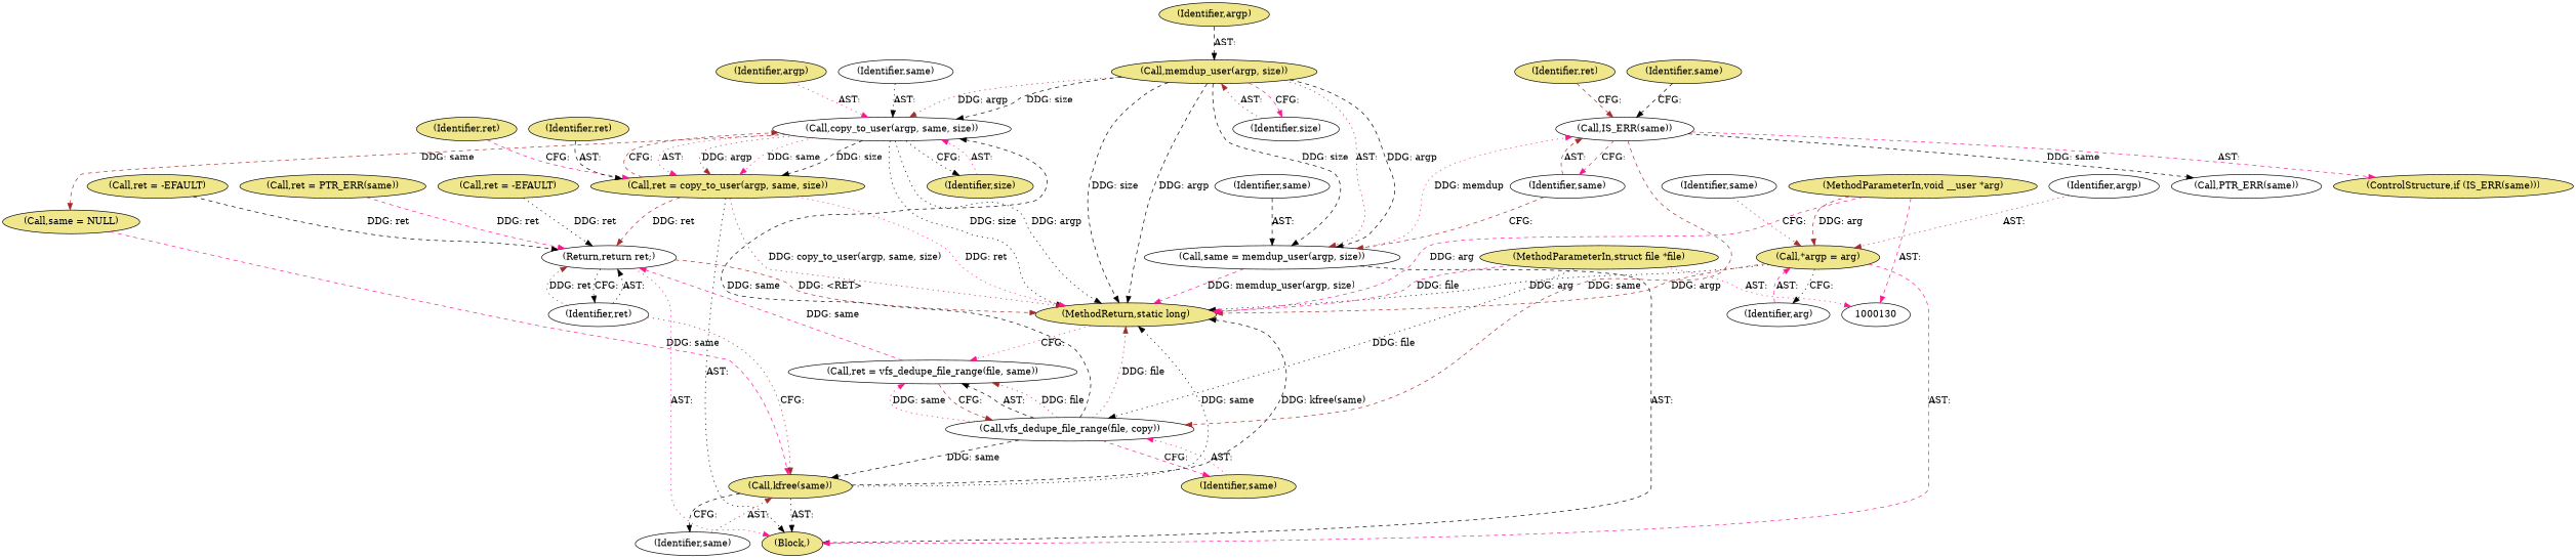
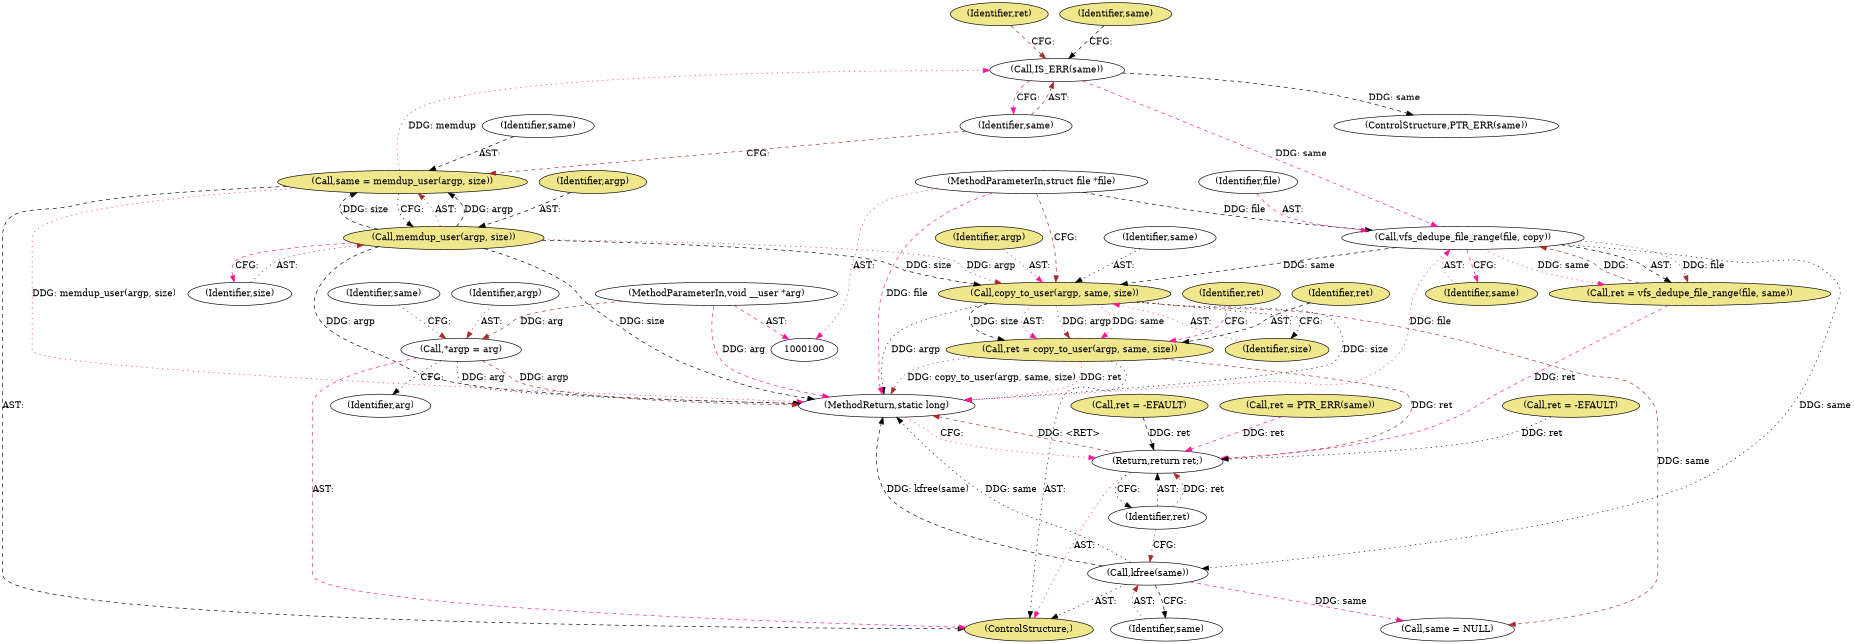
  digraph {
    node [fillcolor=white style=filled]
    edge [color=black style=dashed]
-   n1 [label="(Call,copy_to_user(argp, same, size))"]
+   n1 [fillcolor=khaki label="(Call,copy_to_user(argp, same, size))"]
    n2 [fillcolor=khaki label="(Call,ret = copy_to_user(argp, same, size))"]
-   n3 [fillcolor=khaki label="(MethodReturn,static long)"]
+   n3 [label="(MethodReturn,static long)"]
    n4 [fillcolor=khaki label="(Identifier,size)"]
-   n5 [fillcolor=khaki label="(Call,same = NULL)"]
-   n6 [fillcolor=khaki label="(Block,)"]
+   n5 [label="(Call,same = NULL)"]
+   n6 [fillcolor=khaki label="(ControlStructure,)"]
    n7 [label="(Return,return ret;)"]
-   n8 [fillcolor=khaki label="(Call,kfree(same))"]
+   n8 [label="(Call,kfree(same))"]
    n9 [label="(Identifier,same)"]
    n10 [fillcolor=khaki label="(Call,memdup_user(argp, size))"]
-   n11 [label="(Call,same = memdup_user(argp, size))"]
+   n11 [fillcolor=khaki label="(Call,same = memdup_user(argp, size))"]
    n12 [label="(Identifier,size)"]
    n13 [label="(Call,IS_ERR(same))"]
-   n14 [fillcolor=khaki label="(Call,*argp = arg)"]
+   n14 [label="(Call,*argp = arg)"]
    n15 [label="(Identifier,arg)"]
-   n16 [fillcolor=khaki label="(MethodParameterIn,void __user *arg)"]
-   1000100 [label=1000130]
+   n16 [label="(MethodParameterIn,void __user *arg)"]
+   1000100
    n18 [label="(Call,vfs_dedupe_file_range(file, copy))"]
    n19 [fillcolor=khaki label="(Identifier,same)"]
-   n20 [label="(Call,ret = vfs_dedupe_file_range(file, same))"]
-   n21 [fillcolor=khaki label="(MethodParameterIn,struct file *file)"]
+   n20 [fillcolor=khaki label="(Call,ret = vfs_dedupe_file_range(file, same))"]
+   n21 [label="(MethodParameterIn,struct file *file)"]
    n22 [label="(Identifier,same)"]
-   n23 [label="(Call,PTR_ERR(same))"]
-   n24 [fillcolor=khaki label="(ControlStructure,if (IS_ERR(same)))"]
+   n23 [label="(ControlStructure,PTR_ERR(same))"]
    n25 [label="(Identifier,ret)"]
    n26 [fillcolor=khaki label="(Call,ret = -EFAULT)"]
    n27 [fillcolor=khaki label="(Call,ret = -EFAULT)"]
    n28 [label="(Identifier,same)"]
    n29 [fillcolor=khaki label="(Identifier,argp)"]
    n30 [fillcolor=khaki label="(Call,ret = PTR_ERR(same))"]
+   n31 [label="(Identifier,file)"]
    n32 [label="(Identifier,argp)"]
    n33 [fillcolor=khaki label="(Identifier,ret)"]
    n34 [fillcolor=khaki label="(Identifier,ret)"]
    n35 [fillcolor=khaki label="(Identifier,argp)"]
    n36 [fillcolor=khaki label="(Identifier,ret)"]
    n37 [fillcolor=khaki label="(Identifier,same)"]
    n38 [label="(Identifier,same)"]
    n39 [label="(Identifier,same)"]
    n1 -> n2 [color=deeppink label="AST: " style=dotted]
    n1 -> n2 [color=brown label="DDG: argp" style=dotted]
    n1 -> n2 [color=deeppink label="DDG: same" style=dotted]
    n1 -> n2 [label="DDG: size"]
    n1 -> n3 [label="DDG: size" style=dotted]
    n1 -> n3 [label="DDG: argp" style=dotted]
    n1 -> n4 [label="CFG: " style=dotted]
    n1 -> n5 [color=brown label="DDG: same"]
-   n2 -> n1 [color=brown label="CFG: "]
+   n21 -> n1 [color=brown label="CFG: "]
    n2 -> n3 [color=brown label="DDG: copy_to_user(argp, same, size)" style=dotted]
    n2 -> n3 [color=deeppink label="DDG: ret" style=dotted]
    n2 -> n6 [label="AST: " style=dotted]
    n2 -> n7 [color=brown label="DDG: ret"]
-   n3 -> n20 [color=deeppink label="CFG: " style=dotted]
+   n3 -> n7 [color=deeppink label="CFG: " style=dotted]
    n4 -> n1 [color=deeppink label="AST: " style=dotted]
-   n5 -> n8 [color=deeppink label="DDG: same"]
+   n8 -> n5 [color=deeppink label="DDG: same"]
    n7 -> n3 [color=brown label="DDG: <RET>"]
    n7 -> n6 [color=deeppink label="AST: " style=dotted]
    n7 -> n25 [label="CFG: " style=dotted]
    n8 -> n3 [label="DDG: same" style=dotted]
    n8 -> n3 [label="DDG: kfree(same)"]
    n8 -> n6 [label="AST: " style=dotted]
    n8 -> n9 [label="CFG: "]
    n9 -> n8 [color=brown label="AST: " style=dotted]
    n10 -> n1 [color=brown label="DDG: argp" style=dotted]
    n10 -> n1 [label="DDG: size"]
    n10 -> n3 [label="DDG: size"]
    n10 -> n3 [label="DDG: argp"]
    n10 -> n11 [color=brown label="AST: " style=dotted]
    n10 -> n11 [label="DDG: argp"]
    n10 -> n11 [label="DDG: size"]
    n10 -> n12 [color=deeppink label="CFG: "]
-   n11 -> n3 [color=deeppink label="DDG: memdup_user(argp, size)"]
+   n11 -> n3 [color=deeppink label="DDG: memdup_user(argp, size)" style=dotted]
    n11 -> n6 [label="AST: "]
+   n11 -> n10 [label="CFG: " style=dotted]
    n11 -> n13 [color=deeppink label="DDG: memdup" style=dotted]
    n12 -> n10 [color=brown label="AST: " style=dotted]
-   n13 -> n18 [color=brown label="DDG: same"]
+   n13 -> n18 [color=deeppink label="DDG: same"]
    n13 -> n22 [color=deeppink label="CFG: "]
    n13 -> n23 [label="DDG: same"]
-   n13 -> n24 [color=deeppink label="AST: "]
    n14 -> n3 [label="DDG: arg" style=dotted]
    n14 -> n3 [color=brown label="DDG: argp"]
    n14 -> n6 [color=deeppink label="AST: "]
    n14 -> n15 [label="CFG: " style=dotted]
-   n15 -> n14 [color=deeppink label="AST: "]
    n16 -> n3 [color=deeppink label="DDG: arg"]
    n16 -> n14 [color=brown label="DDG: arg"]
    n16 -> 1000100 [color=deeppink label="AST: "]
    n18 -> n1 [label="DDG: same"]
-   n18 -> n3 [color=brown label="DDG: file" style=dotted]
-   n18 -> n8 [label="DDG: same"]
+   n18 -> n3 [color=deeppink label="DDG: file" style=dotted]
+   n18 -> n8 [label="DDG: same" style=dotted]
    n18 -> n19 [color=deeppink label="CFG: "]
    n18 -> n20 [label="AST: "]
    n18 -> n20 [color=brown label="DDG: file" style=dotted]
    n18 -> n20 [color=deeppink label="DDG: same" style=dotted]
    n19 -> n18 [color=deeppink label="AST: " style=dotted]
-   n20 -> n7 [color=deeppink label="DDG: same"]
-   n20 -> n18 [color=brown label="CFG: "]
+   n20 -> n7 [color=deeppink label="DDG: ret"]
+   n20 -> n18 [color=brown label="DDG: "]
    n21 -> n3 [color=deeppink label="DDG: file"]
    n21 -> 1000100 [color=deeppink label="AST: " style=dotted]
-   n21 -> n18 [label="DDG: file" style=dotted]
+   n21 -> n18 [label="DDG: file"]
    n22 -> n11 [color=brown label="CFG: "]
    n22 -> n13 [color=brown label="AST: "]
    n25 -> n7 [label="AST: " style=dotted]
    n25 -> n7 [color=brown label="DDG: ret" style=dotted]
    n25 -> n8 [color=brown label="CFG: " style=dotted]
    n26 -> n7 [label="DDG: ret" style=dotted]
    n27 -> n7 [label="DDG: ret"]
    n28 -> n1 [label="AST: " style=dotted]
    n29 -> n1 [color=deeppink label="AST: " style=dotted]
    n30 -> n7 [color=deeppink label="DDG: ret"]
+   n31 -> n18 [color=deeppink label="AST: "]
    n32 -> n14 [color=brown label="AST: " style=dotted]
    n33 -> n2 [color=deeppink label="CFG: "]
    n34 -> n2 [label="AST: "]
    n35 -> n10 [label="AST: "]
    n36 -> n13 [color=brown label="CFG: "]
    n37 -> n13 [label="CFG: "]
    n38 -> n11 [label="AST: "]
    n39 -> n14 [color=brown label="CFG: " style=dotted]
  }
